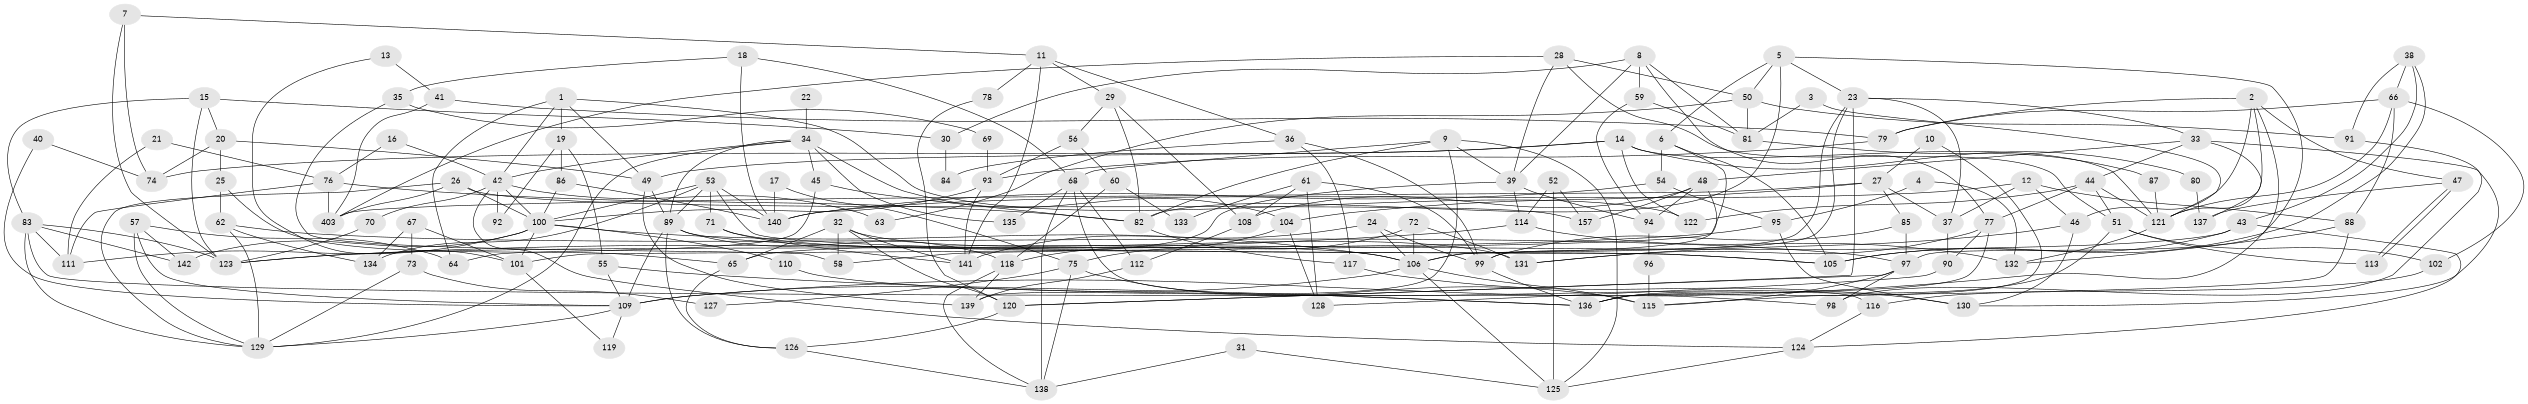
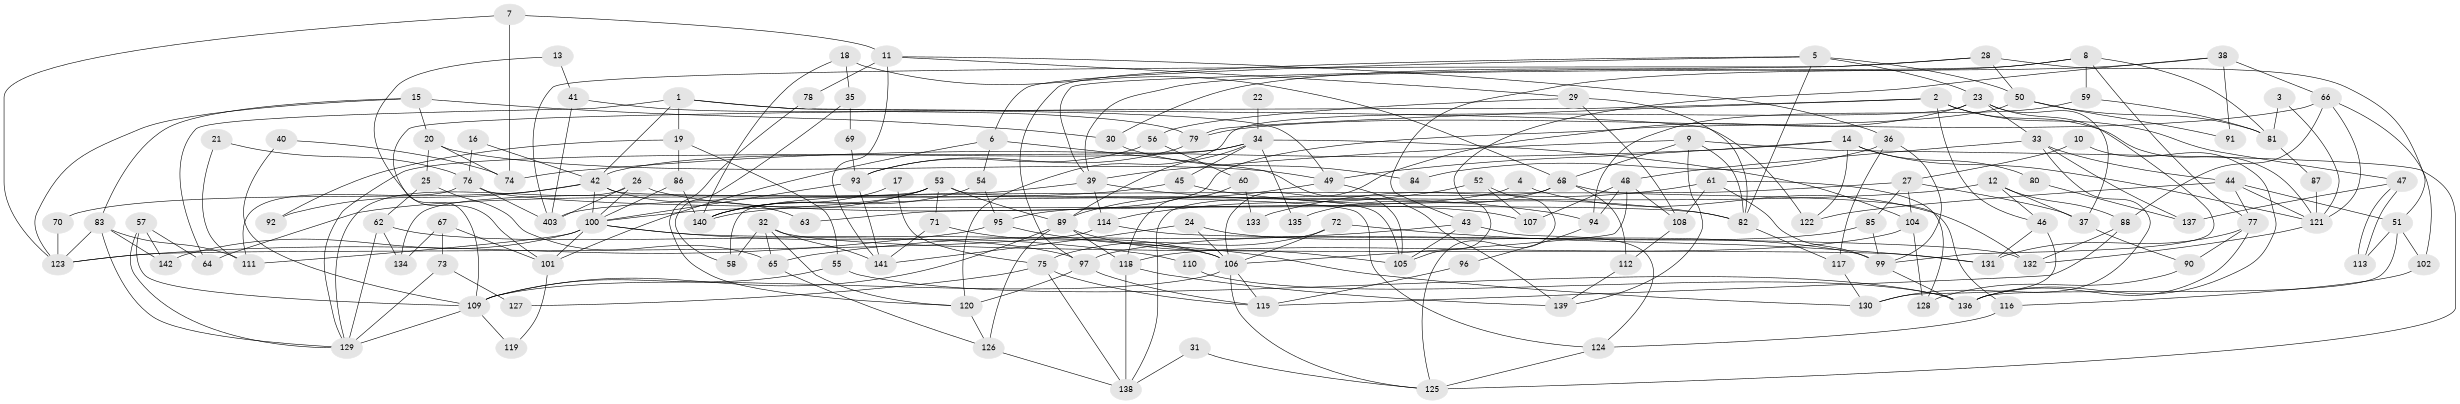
  graph {
    fontname=Lato
    node [color=gray90 fontname=Lato style=filled]
    edge [fontname=Lato]
    1
    19
    42
    49
    64
    122
    55
    86
    92
    100
    63
    70
    124
    139
    89
    2
    46
    47
    79
    109
    121
    131
    130
    137
    113
    93
    129
    119
    132
    3
    81
    87
    4
    95
    123
    5
    6
    23
    50
    82
    97
    54
    101
    105
    37
    33
    99
    106
    120
    91
    117
    115
-   98
    140
    7
    11
    74
    29
    36
    78
    141
    8
    30
    39
    59
    77
    84
    58
    94
    114
    136
    90
    9
    68
    125
    138
    135
    112
    116
    10
    27
    n82 [label=403]
    85
    104
    56
    108
    12
    88
    13
    41
    14
    80
    15
    20
    83
    25
    111
    142
    16
    76
    17
    75
    127
    18
    35
    69
    62
    65
    21
    22
    34
    45
    44
    48
    126
    24
    134
    26
-   107 [label=157]
+   107
    110
    118
    128
    28
    51
    102
    60
    31
    32
    38
    43
    66
    96
    40
    52
    53
    71
    133
    57
    61
    67
    73
    72
    1 -- 19
    1 -- 42
    1 -- 49
    1 -- 64
    1 -- 122
    19 -- 55
    19 -- 86
    19 -- 92
    42 -- 92
    42 -- 100
    42 -- 63
    42 -- 70
    42 -- 124
    49 -- 139
    49 -- 89
    55 -- 109
    55 -- 136
    86 -- 100
    86 -- 140
    100 -- 101
    100 -- 106
    100 -- 111
    100 -- 142
    100 -- 110
    70 -- 123
    124 -- 125
    89 -- 109
    89 -- 105
    89 -- 126
    89 -- 118
    2 -- 46
    2 -- 47
    2 -- 79
    2 -- 109
    2 -- 121
    46 -- 131
    46 -- 130
    47 -- 137
    47 -- 113
    47 -- 113
    79 -- 93
    109 -- 129
    109 -- 119
    121 -- 132
    93 -- 100
    93 -- 141
    3 -- 121
    3 -- 81
    81 -- 87
    87 -- 121
    4 -- 132
    4 -- 95
    95 -- 130
    95 -- 123
    5 -- 6
    5 -- 23
    5 -- 50
    5 -- 82
    5 -- 97
    6 -- 54
    6 -- 101
    6 -- 105
    23 -- 37
    23 -- 33
    23 -- 99
    23 -- 106
    23 -- 120
    50 -- 63
    50 -- 81
    50 -- 91
    82 -- 117
    97 -- 120
    97 -- 115
-   97 -- 98
    54 -- 95
    54 -- 140
    101 -- 119
    37 -- 90
    33 -- 130
    33 -- 137
    33 -- 44
    33 -- 48
    99 -- 136
    106 -- 109
    106 -- 115
    106 -- 125
    120 -- 126
-   91 -- 98
    117 -- 130
    7 -- 123
    7 -- 11
    7 -- 74
    11 -- 29
    11 -- 36
    11 -- 78
    11 -- 141
    29 -- 82
    29 -- 56
    29 -- 108
    36 -- 99
    36 -- 117
    36 -- 84
    78 -- 120
    8 -- 81
    8 -- 30
    8 -- 39
    8 -- 59
    8 -- 77
    30 -- 84
    39 -- 58
    39 -- 94
    39 -- 114
    59 -- 81
    59 -- 94
    77 -- 131
    77 -- 136
    77 -- 90
    94 -- 96
    114 -- 132
    114 -- 123
    90 -- 128
    9 -- 139
    9 -- 82
    9 -- 39
    9 -- 68
    9 -- 125
    68 -- 138
    68 -- 135
    68 -- 112
    68 -- 116
    112 -- 139
    116 -- 124
    10 -- 136
    10 -- 27
    27 -- 37
    27 -- n82
    27 -- 85
    27 -- 104
    85 -- 97
    85 -- 99
    104 -- 118
    104 -- 128
    56 -- 93
    56 -- 60
    108 -- 112
    12 -- 46
    12 -- 37
    12 -- 140
    12 -- 88
    88 -- 132
    88 -- 115
    13 -- 101
    13 -- 41
    41 -- 79
    41 -- n82
    14 -- 49
    14 -- 122
    14 -- 121
    14 -- 74
    14 -- 80
    80 -- 137
    15 -- 123
    15 -- 30
    15 -- 20
    15 -- 83
    20 -- 49
    20 -- 74
    20 -- 25
    83 -- 129
    83 -- 123
-   83 -- 98
    83 -- 111
    83 -- 142
    25 -- 62
    25 -- 65
    16 -- 42
    16 -- 76
    76 -- 82
    76 -- n82
    76 -- 111
    17 -- 140
    17 -- 75
    75 -- 115
    75 -- 138
    75 -- 127
    18 -- 140
    18 -- 68
    18 -- 35
    35 -- 58
    35 -- 69
    69 -- 93
    62 -- 129
    62 -- 97
    62 -- 134
    65 -- 126
    21 -- 111
    21 -- 76
    22 -- 34
    34 -- 42
    34 -- 89
    34 -- 129
    34 -- 135
    34 -- 104
    34 -- 45
    45 -- 64
    45 -- 82
    44 -- 122
    44 -- 121
    44 -- 77
    44 -- 51
    48 -- 106
    48 -- 94
    48 -- 108
    48 -- 107
    126 -- 138
    24 -- 99
    24 -- 106
    24 -- 141
    26 -- 100
    26 -- 129
    26 -- n82
    26 -- 107
    110 -- 136
    118 -- 139
    118 -- 138
    28 -- 50
    28 -- 39
    28 -- n82
    28 -- 51
    51 -- 113
    51 -- 136
    51 -- 102
    102 -- 116
    60 -- 118
    60 -- 133
    31 -- 125
    31 -- 138
    32 -- 131
    32 -- 120
    32 -- 141
    32 -- 58
    32 -- 65
    38 -- 105
    38 -- 91
    38 -- 43
    38 -- 66
    43 -- 124
    43 -- 105
    43 -- 65
    66 -- 79
    66 -- 121
    66 -- 88
    66 -- 102
    96 -- 115
    40 -- 109
    40 -- 74
    52 -- 114
    52 -- 125
    52 -- 107
    53 -- 100
    53 -- 89
    53 -- 105
    53 -- 140
    53 -- 134
    53 -- 71
    71 -- 106
    71 -- 141
    57 -- 64
    57 -- 109
    57 -- 129
    57 -- 142
    61 -- 99
    61 -- 108
    61 -- 128
    61 -- 133
    67 -- 101
    67 -- 134
    67 -- 73
    73 -- 129
    73 -- 127
    72 -- 131
    72 -- 106
    72 -- 75
  }
